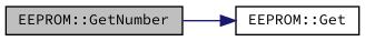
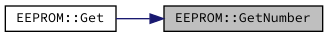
  digraph {
    rankdir=LR
    fontname="Source Code Pro"
    node [color=black fontname="Source Code Pro" fontsize=10 shape=record style=filled]
    n1 [fillcolor=grey75 fontcolor=black height=0.2 label="EEPROM::GetNumber" width=0.4]
    n2 [fillcolor=white height=0.2 label="EEPROM::Get" width=0.4]
-   n1 -> n2 [color=midnightblue fontname="Source Code Pro" fontsize=10 labelfontname=Helvetica labelfontsize=10 style=solid]
+   n2 -> n1 [color=midnightblue fontname="Source Code Pro" fontsize=10 labelfontname=Helvetica labelfontsize=10 style=solid]
  }
